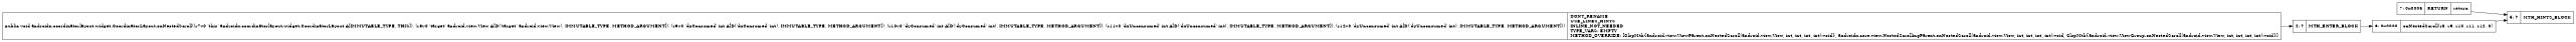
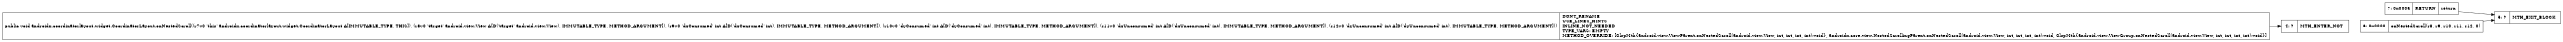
  digraph {
    rankdir=LR
    node [shape=record]
-   n1 [label="{4\:\ ?|MTH_ENTER_BLOCK\l}"]
+   n1 [label="{4\:\ ?|MTH_ENTER_NOT\l}"]
    n2 [label="{6\:\ 0x0000|onNestedScroll(r8, r9, r10, r11, r12, 0)\l}"]
-   n3 [label="{5\:\ ?|MTH_HINTS_BLOCK\l}"]
+   n3 [label="{5\:\ ?|MTH_EXIT_BLOCK\l}"]
    n4 [label="{7\:\ 0x000a|RETURN\l|return\l}"]
    n5 [label="{public void androidx.coordinatorlayout.widget.CoordinatorLayout.onNestedScroll((r7v0 'this' androidx.coordinatorlayout.widget.CoordinatorLayout A[IMMUTABLE_TYPE, THIS]), (r8v0 'target' android.view.View A[D('target' android.view.View), IMMUTABLE_TYPE, METHOD_ARGUMENT]), (r9v0 'dxConsumed' int A[D('dxConsumed' int), IMMUTABLE_TYPE, METHOD_ARGUMENT]), (r10v0 'dyConsumed' int A[D('dyConsumed' int), IMMUTABLE_TYPE, METHOD_ARGUMENT]), (r11v0 'dxUnconsumed' int A[D('dxUnconsumed' int), IMMUTABLE_TYPE, METHOD_ARGUMENT]), (r12v0 'dyUnconsumed' int A[D('dyUnconsumed' int), IMMUTABLE_TYPE, METHOD_ARGUMENT]))  | DONT_RENAME\lUSE_LINES_HINTS\lINLINE_NOT_NEEDED\lTYPE_VARS: EMPTY\lMETHOD_OVERRIDE: [ClspMth\{android.view.ViewParent.onNestedScroll(android.view.View, int, int, int, int):void\}, androidx.core.view.NestedScrollingParent.onNestedScroll(android.view.View, int, int, int, int):void, ClspMth\{android.view.ViewGroup.onNestedScroll(android.view.View, int, int, int, int):void\}]\l}"]
-   n1 -> n2
    n2 -> n3
    n4 -> n3
    n5 -> n1
  }
